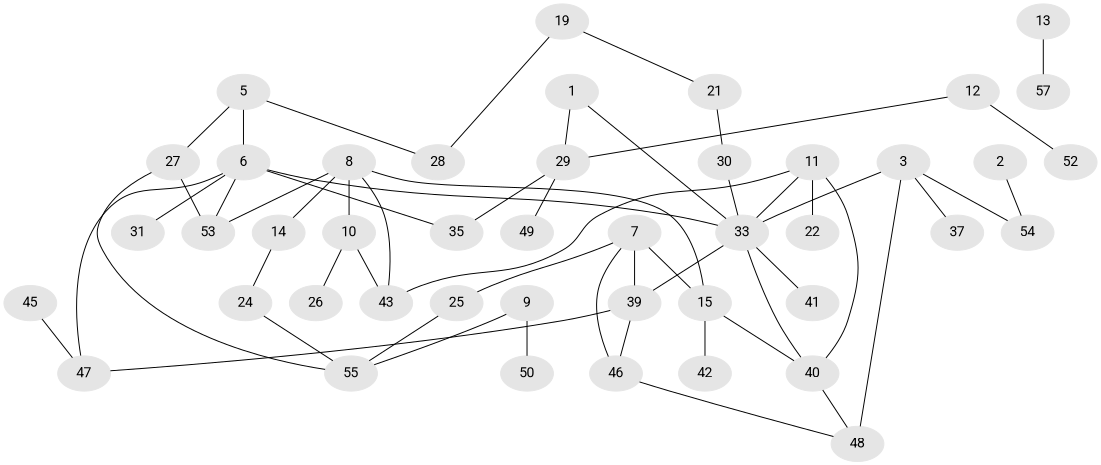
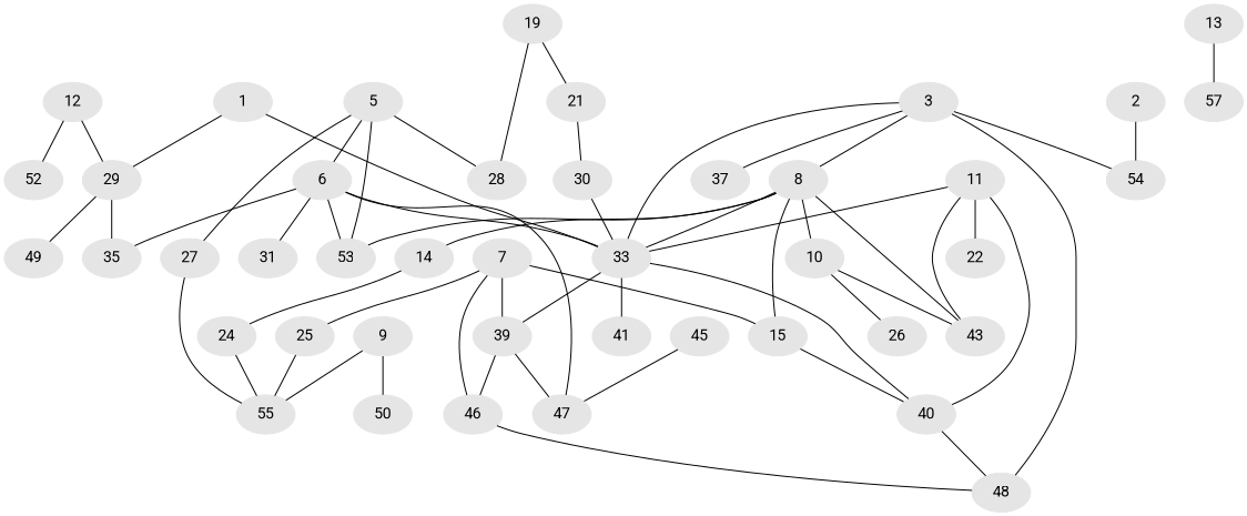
  graph {
    fontname=Roboto
    node [color=gray90 fontname=Roboto style=filled]
    edge [fontname=Roboto weight=1.0]
    1
    29
    33
    35
    49
    39
    40
    41
    2
    54
    3
    8
    37
    48
    53
    15
    10
    14
    43
    5
    6
    27
    28
    31
    47
    55
    7
    25
    46
-   42
    26
    24
    9
    50
    11
    22
    12
    n38 [label=52]
    13
    57
    19
    21
    30
    45
    1 -- 29
    1 -- 33
    29 -- 35
    29 -- 49
    33 -- 39
    33 -- 40
    33 -- 41
    39 -- 47
    39 -- 46
    40 -- 48
    2 -- 54
    3 -- 33
    3 -- 54
+   3 -- 8
    3 -- 37
    3 -- 48 [weight=2.0]
+   8 -- 33
    8 -- 53
    8 -- 15
    8 -- 10
    8 -- 14
    8 -- 43
    15 -- 40
-   15 -- 42
    10 -- 43
    10 -- 26
    14 -- 24
    5 -- 6
    5 -- 27
    5 -- 28
    6 -- 33
    6 -- 35
    6 -- 53
    6 -- 31
    6 -- 47
-   27 -- 53
+   5 -- 53
    27 -- 55
    7 -- 39 [weight=2.0]
    7 -- 15
    7 -- 25
    7 -- 46 [weight=2.0]
    25 -- 55
    46 -- 48
    24 -- 55
    9 -- 55
    9 -- 50
    11 -- 33
    11 -- 40
    11 -- 43
    11 -- 22 [weight=4.0]
    12 -- 29
    12 -- n38
    13 -- 57
    19 -- 28
    19 -- 21
    21 -- 30
    30 -- 33
    45 -- 47
  }
